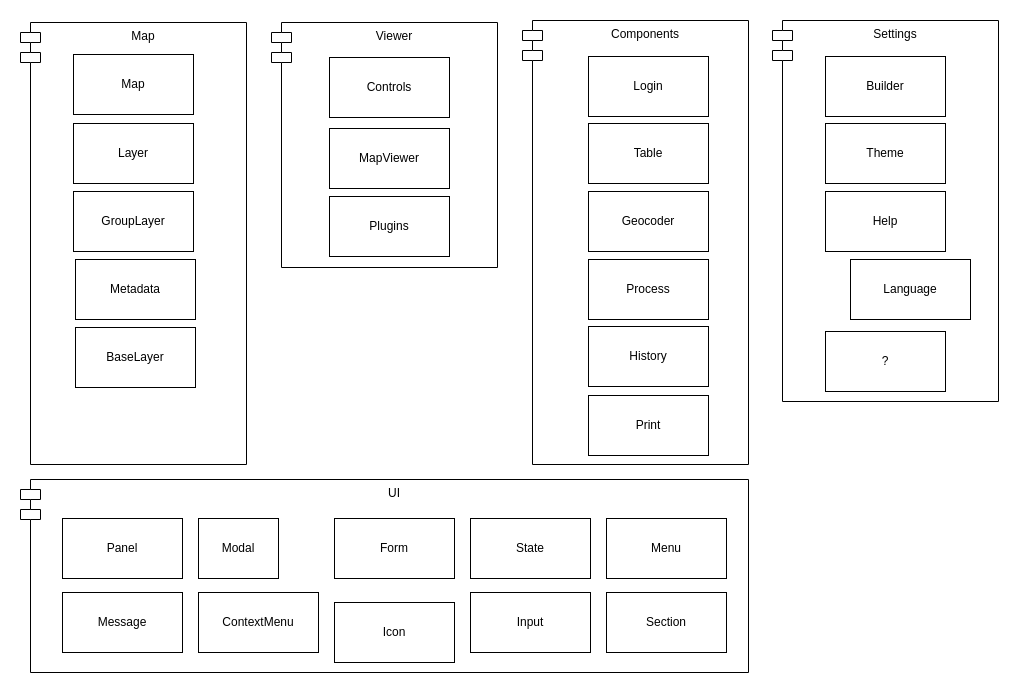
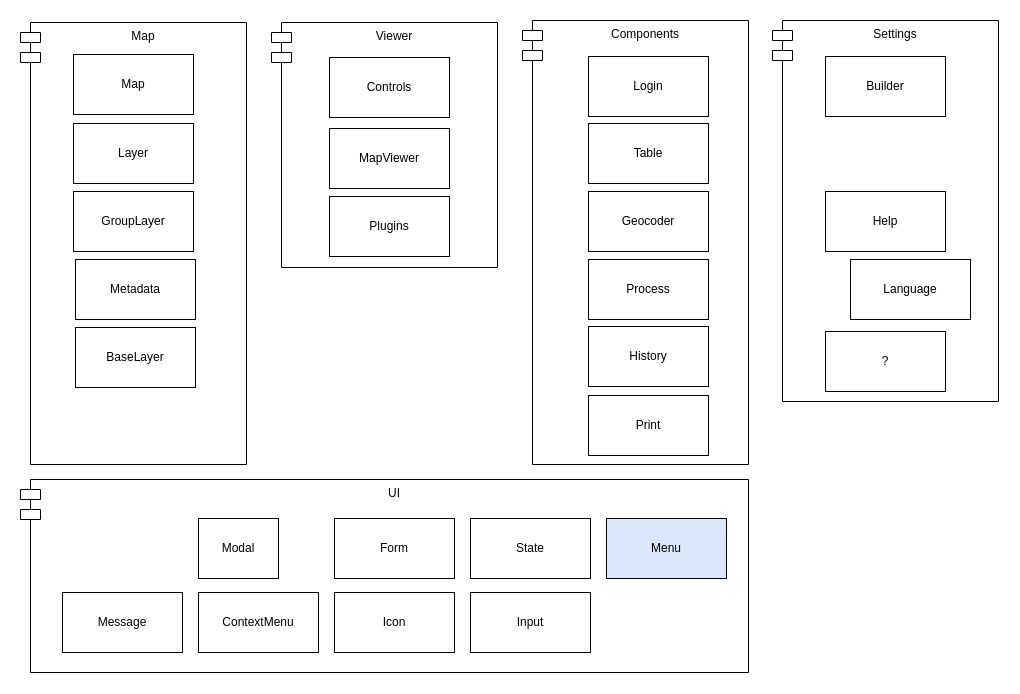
  <mxCell id="0" />
  <mxCell id="1" parent="0" />
  <mxCell id="2" value="UI" style="shape=module;align=left;spacingLeft=20;align=center;verticalAlign=top;" parent="1" vertex="1"><mxGeometry x="20" y="479" width="728" height="193" as="geometry" /></mxCell>
  <mxCell id="3" value="Settings" style="shape=module;align=left;spacingLeft=20;align=center;verticalAlign=top;" parent="1" vertex="1"><mxGeometry x="772" y="20" width="226" height="381" as="geometry" /></mxCell>
  <mxCell id="4" value="Components" style="shape=module;align=left;spacingLeft=20;align=center;verticalAlign=top;" parent="1" vertex="1"><mxGeometry x="522" y="20" width="226" height="444" as="geometry" /></mxCell>
  <mxCell id="5" value="Map" style="shape=module;align=left;spacingLeft=20;align=center;verticalAlign=top;" parent="1" vertex="1"><mxGeometry x="20" y="22" width="226" height="442" as="geometry" /></mxCell>
  <mxCell id="6" value="Login" style="rounded=0;whiteSpace=wrap;html=1;" parent="1" vertex="1"><mxGeometry x="588" y="56" width="120" height="60" as="geometry" /></mxCell>
  <mxCell id="7" value="Help" style="rounded=0;whiteSpace=wrap;html=1;" parent="1" vertex="1"><mxGeometry x="825" y="191" width="120" height="60" as="geometry" /></mxCell>
  <mxCell id="8" value="Process" style="rounded=0;whiteSpace=wrap;html=1;" parent="1" vertex="1"><mxGeometry x="588" y="259" width="120" height="60" as="geometry" /></mxCell>
  <mxCell id="9" value="Layer" style="rounded=0;whiteSpace=wrap;html=1;" parent="1" vertex="1"><mxGeometry x="73" y="123" width="120" height="60" as="geometry" /></mxCell>
- <mxCell id="10" value="Menu" style="rounded=0;whiteSpace=wrap;html=1;" parent="1" vertex="1"><mxGeometry x="606" y="518" width="120" height="60" as="geometry" /></mxCell>
+ <mxCell id="10" value="Menu" style="rounded=0;whiteSpace=wrap;html=1;fillColor=#dae8fc;" parent="1" vertex="1"><mxGeometry x="606" y="518" width="120" height="60" as="geometry" /></mxCell>
  <mxCell id="11" value="Map" style="rounded=0;whiteSpace=wrap;html=1;" parent="1" vertex="1"><mxGeometry x="73" y="54" width="120" height="60" as="geometry" /></mxCell>
  <mxCell id="12" value="Table" style="rounded=0;whiteSpace=wrap;html=1;" parent="1" vertex="1"><mxGeometry x="588" y="123" width="120" height="60" as="geometry" /></mxCell>
  <mxCell id="13" value="Geocoder" style="rounded=0;whiteSpace=wrap;html=1;" parent="1" vertex="1"><mxGeometry x="588" y="191" width="120" height="60" as="geometry" /></mxCell>
  <mxCell id="14" value="Print" style="rounded=0;whiteSpace=wrap;html=1;" parent="1" vertex="1"><mxGeometry x="588" y="395" width="120" height="60" as="geometry" /></mxCell>
  <mxCell id="15" value="BaseLayer" style="rounded=0;whiteSpace=wrap;html=1;" parent="1" vertex="1"><mxGeometry x="75" y="327" width="120" height="60" as="geometry" /></mxCell>
  <mxCell id="16" value="History" style="rounded=0;whiteSpace=wrap;html=1;" parent="1" vertex="1"><mxGeometry x="588" y="326" width="120" height="60" as="geometry" /></mxCell>
  <mxCell id="17" value="Builder" style="rounded=0;whiteSpace=wrap;html=1;" parent="1" vertex="1"><mxGeometry x="825" y="56" width="120" height="60" as="geometry" /></mxCell>
  <mxCell id="18" value="GroupLayer" style="rounded=0;whiteSpace=wrap;html=1;" parent="1" vertex="1"><mxGeometry x="73" y="191" width="120" height="60" as="geometry" /></mxCell>
- <mxCell id="19" value="Section" style="rounded=0;whiteSpace=wrap;html=1;" parent="1" vertex="1"><mxGeometry x="606" y="592" width="120" height="60" as="geometry" /></mxCell>
  <mxCell id="20" value="Metadata" style="rounded=0;whiteSpace=wrap;html=1;" parent="1" vertex="1"><mxGeometry x="75" y="259" width="120" height="60" as="geometry" /></mxCell>
  <mxCell id="21" value="Language" style="rounded=0;whiteSpace=wrap;html=1;" parent="1" vertex="1"><mxGeometry x="850" y="259" width="120" height="60" as="geometry" /></mxCell>
- <mxCell id="22" value="Theme" style="rounded=0;whiteSpace=wrap;html=1;" parent="1" vertex="1"><mxGeometry x="825" y="123" width="120" height="60" as="geometry" /></mxCell>
  <mxCell id="23" value="State" style="rounded=0;whiteSpace=wrap;html=1;" parent="1" vertex="1"><mxGeometry x="470" y="518" width="120" height="60" as="geometry" /></mxCell>
- <mxCell id="24" value="Panel" style="rounded=0;whiteSpace=wrap;html=1;" parent="1" vertex="1"><mxGeometry x="62" y="518" width="120" height="60" as="geometry" /></mxCell>
  <mxCell id="25" value="Modal" style="rounded=0;whiteSpace=wrap;html=1;" parent="1" vertex="1"><mxGeometry x="198" y="518" width="80" height="60" as="geometry" /></mxCell>
  <mxCell id="26" value="Form" style="rounded=0;whiteSpace=wrap;html=1;" parent="1" vertex="1"><mxGeometry x="334" y="518" width="120" height="60" as="geometry" /></mxCell>
  <mxCell id="27" value="Message" style="rounded=0;whiteSpace=wrap;html=1;" parent="1" vertex="1"><mxGeometry x="62" y="592" width="120" height="60" as="geometry" /></mxCell>
  <mxCell id="28" value="ContextMenu" style="rounded=0;whiteSpace=wrap;html=1;" parent="1" vertex="1"><mxGeometry x="198" y="592" width="120" height="60" as="geometry" /></mxCell>
- <mxCell id="29" value="Icon" style="rounded=0;whiteSpace=wrap;html=1;" parent="1" vertex="1"><mxGeometry x="334" y="602" width="120" height="60" as="geometry" /></mxCell>
+ <mxCell id="29" value="Icon" style="rounded=0;whiteSpace=wrap;html=1;" parent="1" vertex="1"><mxGeometry x="334" y="592" width="120" height="60" as="geometry" /></mxCell>
  <mxCell id="30" value="Input" style="rounded=0;whiteSpace=wrap;html=1;" parent="1" vertex="1"><mxGeometry x="470" y="592" width="120" height="60" as="geometry" /></mxCell>
  <mxCell id="31" value="" style="group" parent="1" vertex="1" connectable="0"><mxGeometry x="271" y="22" width="226" height="245" as="geometry" /></mxCell>
  <mxCell id="32" value="Viewer" style="shape=module;align=left;spacingLeft=20;align=center;verticalAlign=top;" parent="31" vertex="1"><mxGeometry width="226" height="245" as="geometry" /></mxCell>
  <mxCell id="33" value="Controls" style="rounded=0;whiteSpace=wrap;html=1;" parent="31" vertex="1"><mxGeometry x="58" y="35" width="120" height="60" as="geometry" /></mxCell>
  <mxCell id="34" value="MapViewer" style="rounded=0;whiteSpace=wrap;html=1;" parent="31" vertex="1"><mxGeometry x="58" y="106" width="120" height="60" as="geometry" /></mxCell>
  <mxCell id="35" value="Plugins" style="rounded=0;whiteSpace=wrap;html=1;" parent="31" vertex="1"><mxGeometry x="58" y="174" width="120" height="60" as="geometry" /></mxCell>
  <mxCell id="36" value="?" style="rounded=0;whiteSpace=wrap;html=1;" parent="1" vertex="1"><mxGeometry x="825" y="331" width="120" height="60" as="geometry" /></mxCell>
